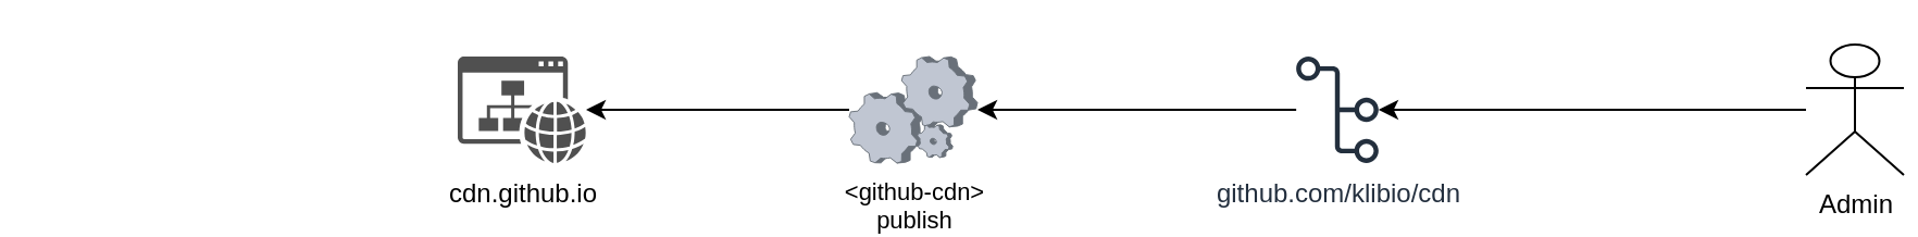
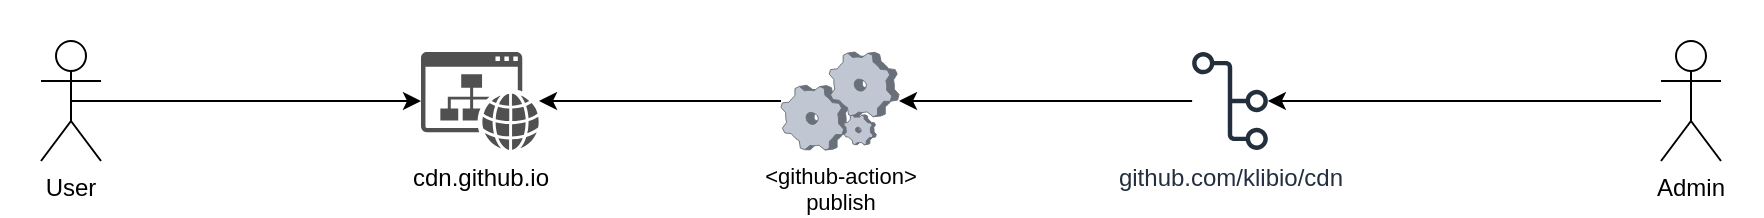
  <mxCell id="0" />
  <mxCell id="1" parent="0" />
+ <mxCell id="2" style="rounded=0;orthogonalLoop=1;jettySize=auto;html=1;exitX=0.5;exitY=0.5;exitDx=0;exitDy=0;exitPerimeter=0;" edge="1" parent="1" source="3" target="4"><mxGeometry relative="1" as="geometry" /></mxCell>
+ <mxCell id="3" value="User" style="shape=umlActor;verticalLabelPosition=bottom;verticalAlign=top;html=1;outlineConnect=0;" vertex="1" parent="1"><mxGeometry x="20" y="20" width="30" height="60" as="geometry" /></mxCell>
  <mxCell id="4" value="cdn.github.io" style="sketch=0;pointerEvents=1;shadow=0;dashed=0;html=1;strokeColor=none;fillColor=#505050;labelPosition=center;verticalLabelPosition=bottom;verticalAlign=top;outlineConnect=0;align=center;shape=mxgraph.office.concepts.website;" vertex="1" parent="1"><mxGeometry x="210" y="25.5" width="59" height="49" as="geometry" /></mxCell>
  <mxCell id="5" style="edgeStyle=none;shape=connector;rounded=0;orthogonalLoop=1;jettySize=auto;html=1;strokeColor=default;align=center;verticalAlign=middle;fontFamily=Helvetica;fontSize=11;fontColor=default;labelBackgroundColor=default;endArrow=classic;" edge="1" parent="1" source="6" target="8"><mxGeometry relative="1" as="geometry" /></mxCell>
  <mxCell id="6" value="github.com/klibio/cdn" style="sketch=0;outlineConnect=0;fontColor=#232F3E;gradientColor=none;fillColor=#232F3D;strokeColor=none;dashed=0;verticalLabelPosition=bottom;verticalAlign=top;align=center;html=1;fontSize=12;fontStyle=0;aspect=fixed;pointerEvents=1;shape=mxgraph.aws4.git_repository;fontFamily=Helvetica;labelBackgroundColor=default;" vertex="1" parent="1"><mxGeometry x="585" y="25.5" width="59" height="49" as="geometry" /></mxCell>
  <mxCell id="7" style="edgeStyle=none;shape=connector;rounded=0;orthogonalLoop=1;jettySize=auto;html=1;strokeColor=default;align=center;verticalAlign=middle;fontFamily=Helvetica;fontSize=11;fontColor=default;labelBackgroundColor=default;endArrow=classic;" edge="1" parent="1" source="8" target="4"><mxGeometry relative="1" as="geometry" /></mxCell>
- <mxCell id="8" value="&amp;lt;github-cdn&amp;gt;&lt;br&gt;publish" style="verticalLabelPosition=bottom;sketch=0;aspect=fixed;html=1;verticalAlign=top;strokeColor=none;align=center;outlineConnect=0;shape=mxgraph.citrix.process;fontFamily=Helvetica;fontSize=11;fontColor=default;labelBackgroundColor=default;" vertex="1" parent="1"><mxGeometry x="390" y="25.5" width="59" height="49" as="geometry" /></mxCell>
+ <mxCell id="8" value="&amp;lt;github-action&amp;gt;&lt;br&gt;publish" style="verticalLabelPosition=bottom;sketch=0;aspect=fixed;html=1;verticalAlign=top;strokeColor=none;align=center;outlineConnect=0;shape=mxgraph.citrix.process;fontFamily=Helvetica;fontSize=11;fontColor=default;labelBackgroundColor=default;" vertex="1" parent="1"><mxGeometry x="390" y="25.5" width="59" height="49" as="geometry" /></mxCell>
  <mxCell id="9" style="edgeStyle=none;shape=connector;rounded=0;orthogonalLoop=1;jettySize=auto;html=1;strokeColor=default;align=center;verticalAlign=middle;fontFamily=Helvetica;fontSize=11;fontColor=default;labelBackgroundColor=default;endArrow=classic;" edge="1" parent="1" source="10" target="6"><mxGeometry relative="1" as="geometry" /></mxCell>
- <mxCell id="10" value="Admin" style="shape=umlActor;verticalLabelPosition=bottom;verticalAlign=top;html=1;outlineConnect=0;" vertex="1" parent="1"><mxGeometry x="830" y="20" width="45" height="60" as="geometry" /></mxCell>
+ <mxCell id="10" value="Admin" style="shape=umlActor;verticalLabelPosition=bottom;verticalAlign=top;html=1;outlineConnect=0;" vertex="1" parent="1"><mxGeometry x="830" y="20" width="30" height="60" as="geometry" /></mxCell>
